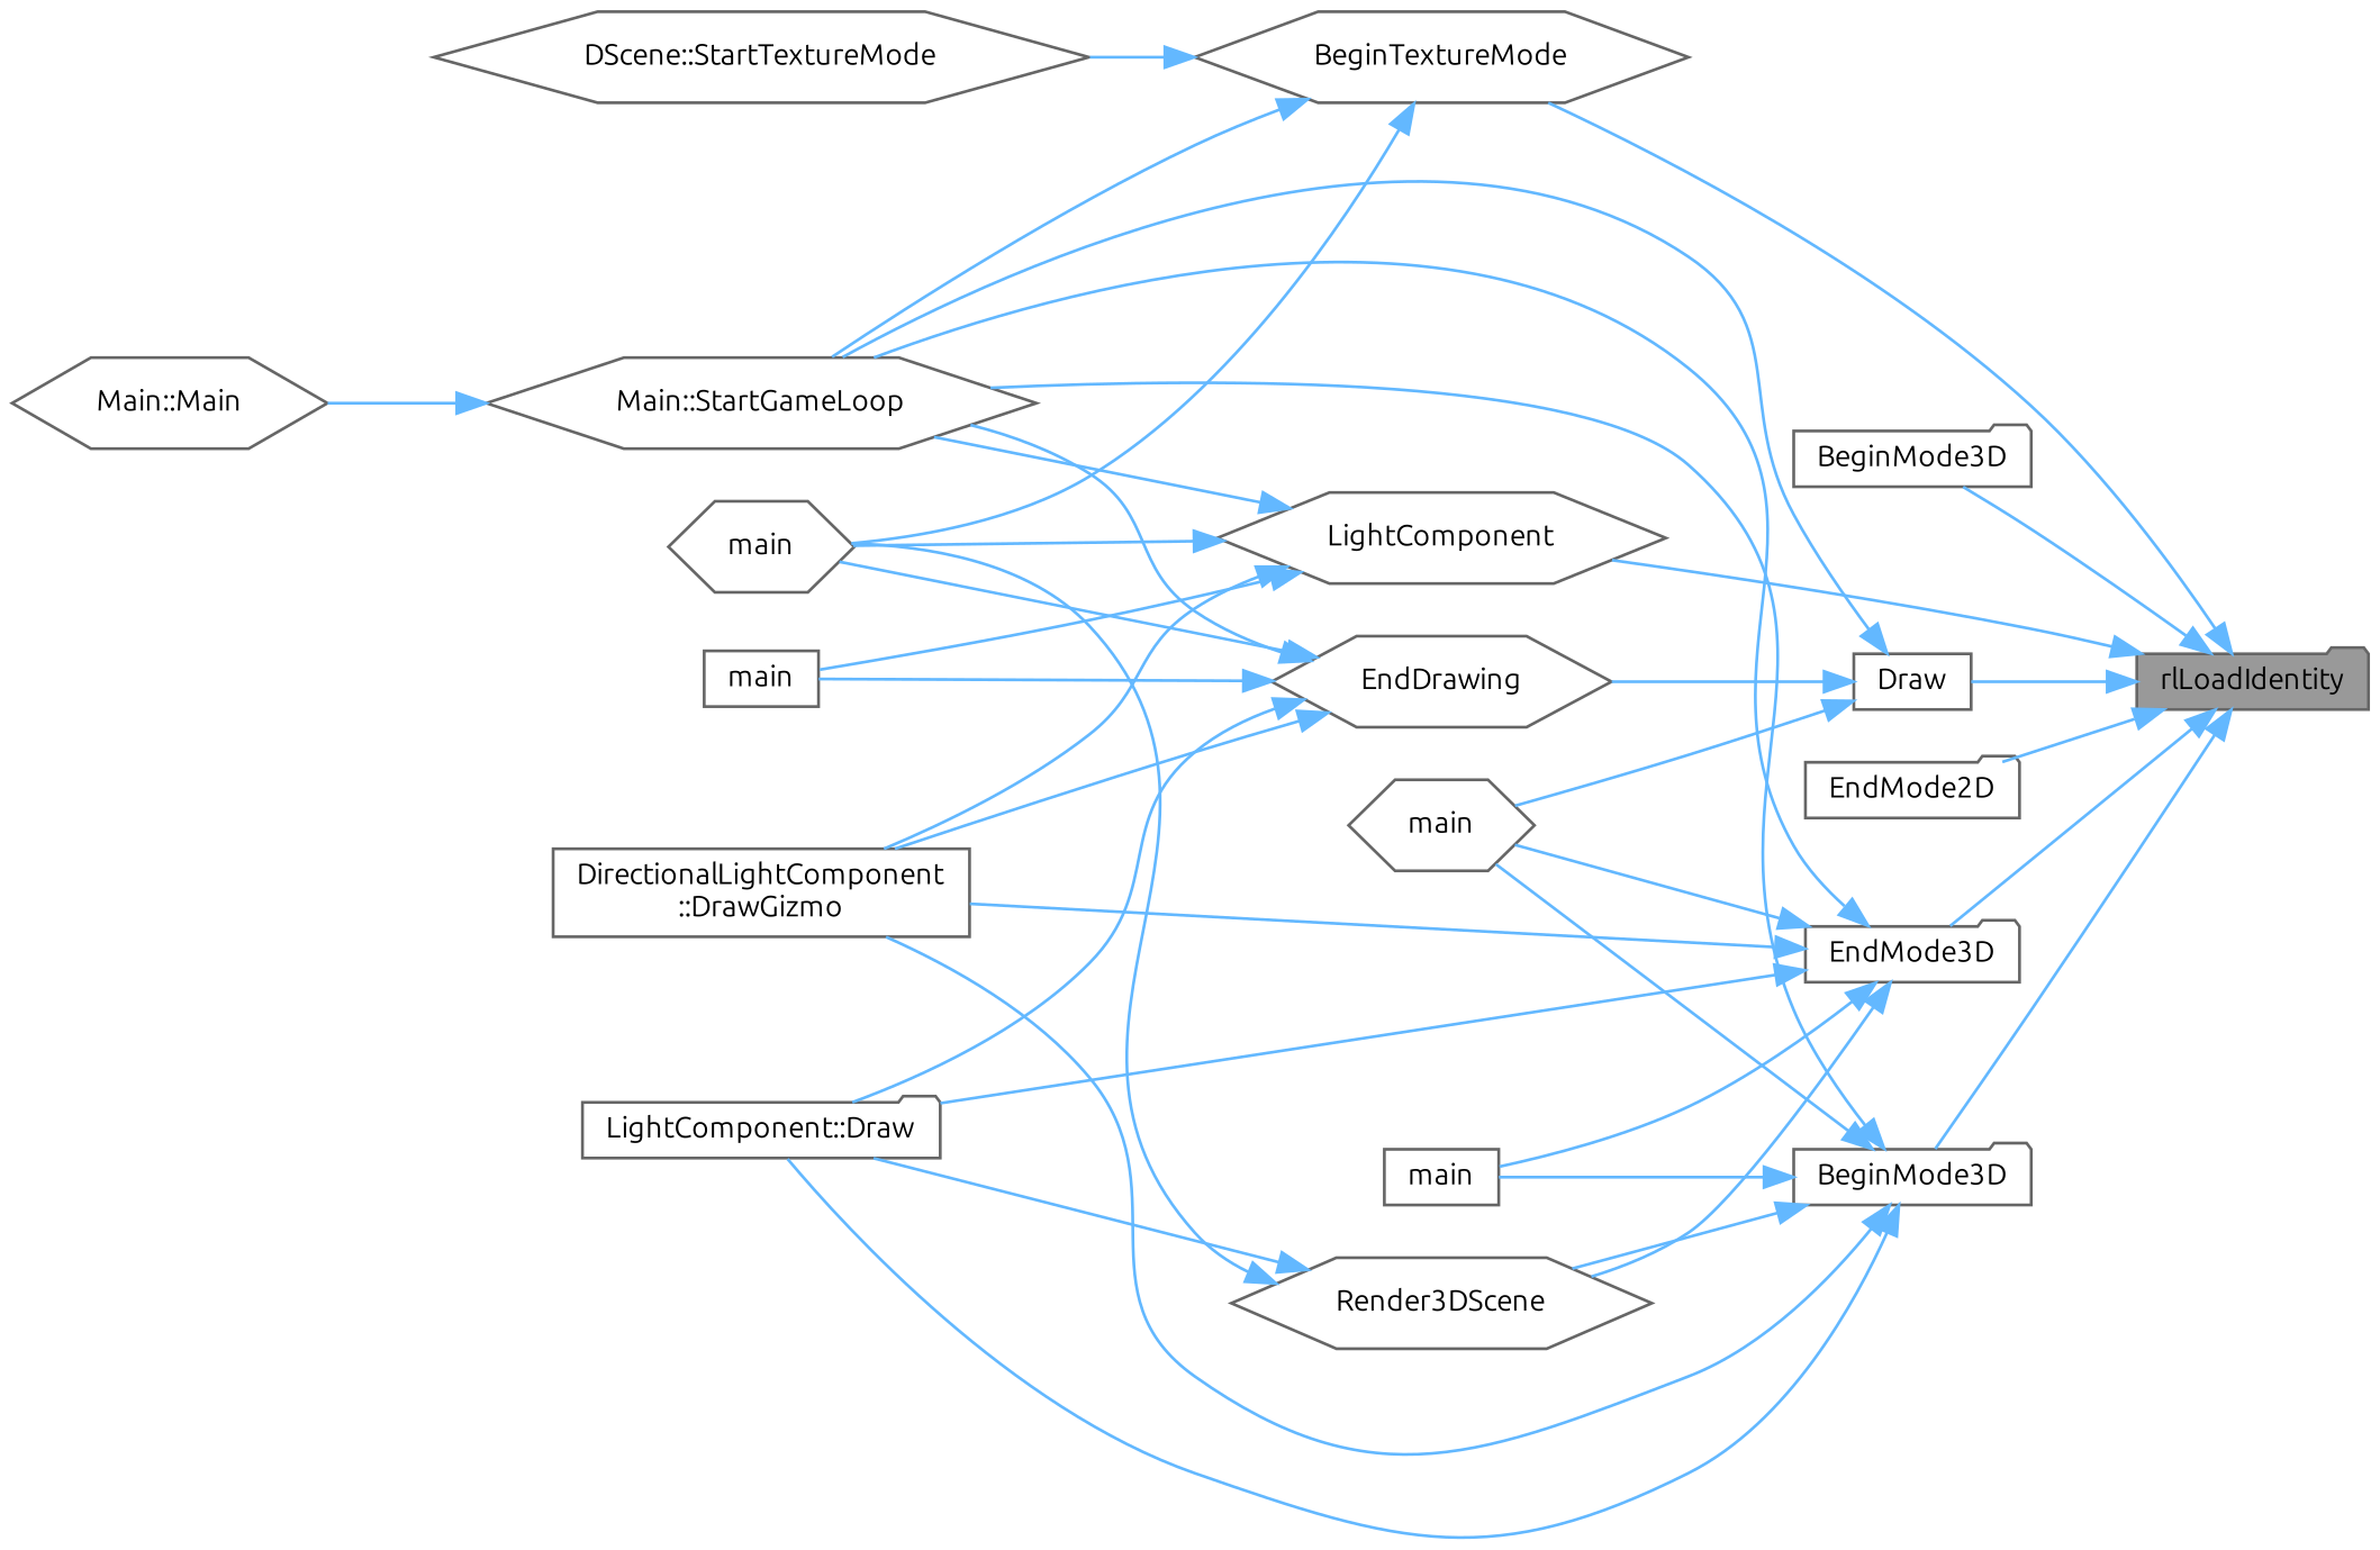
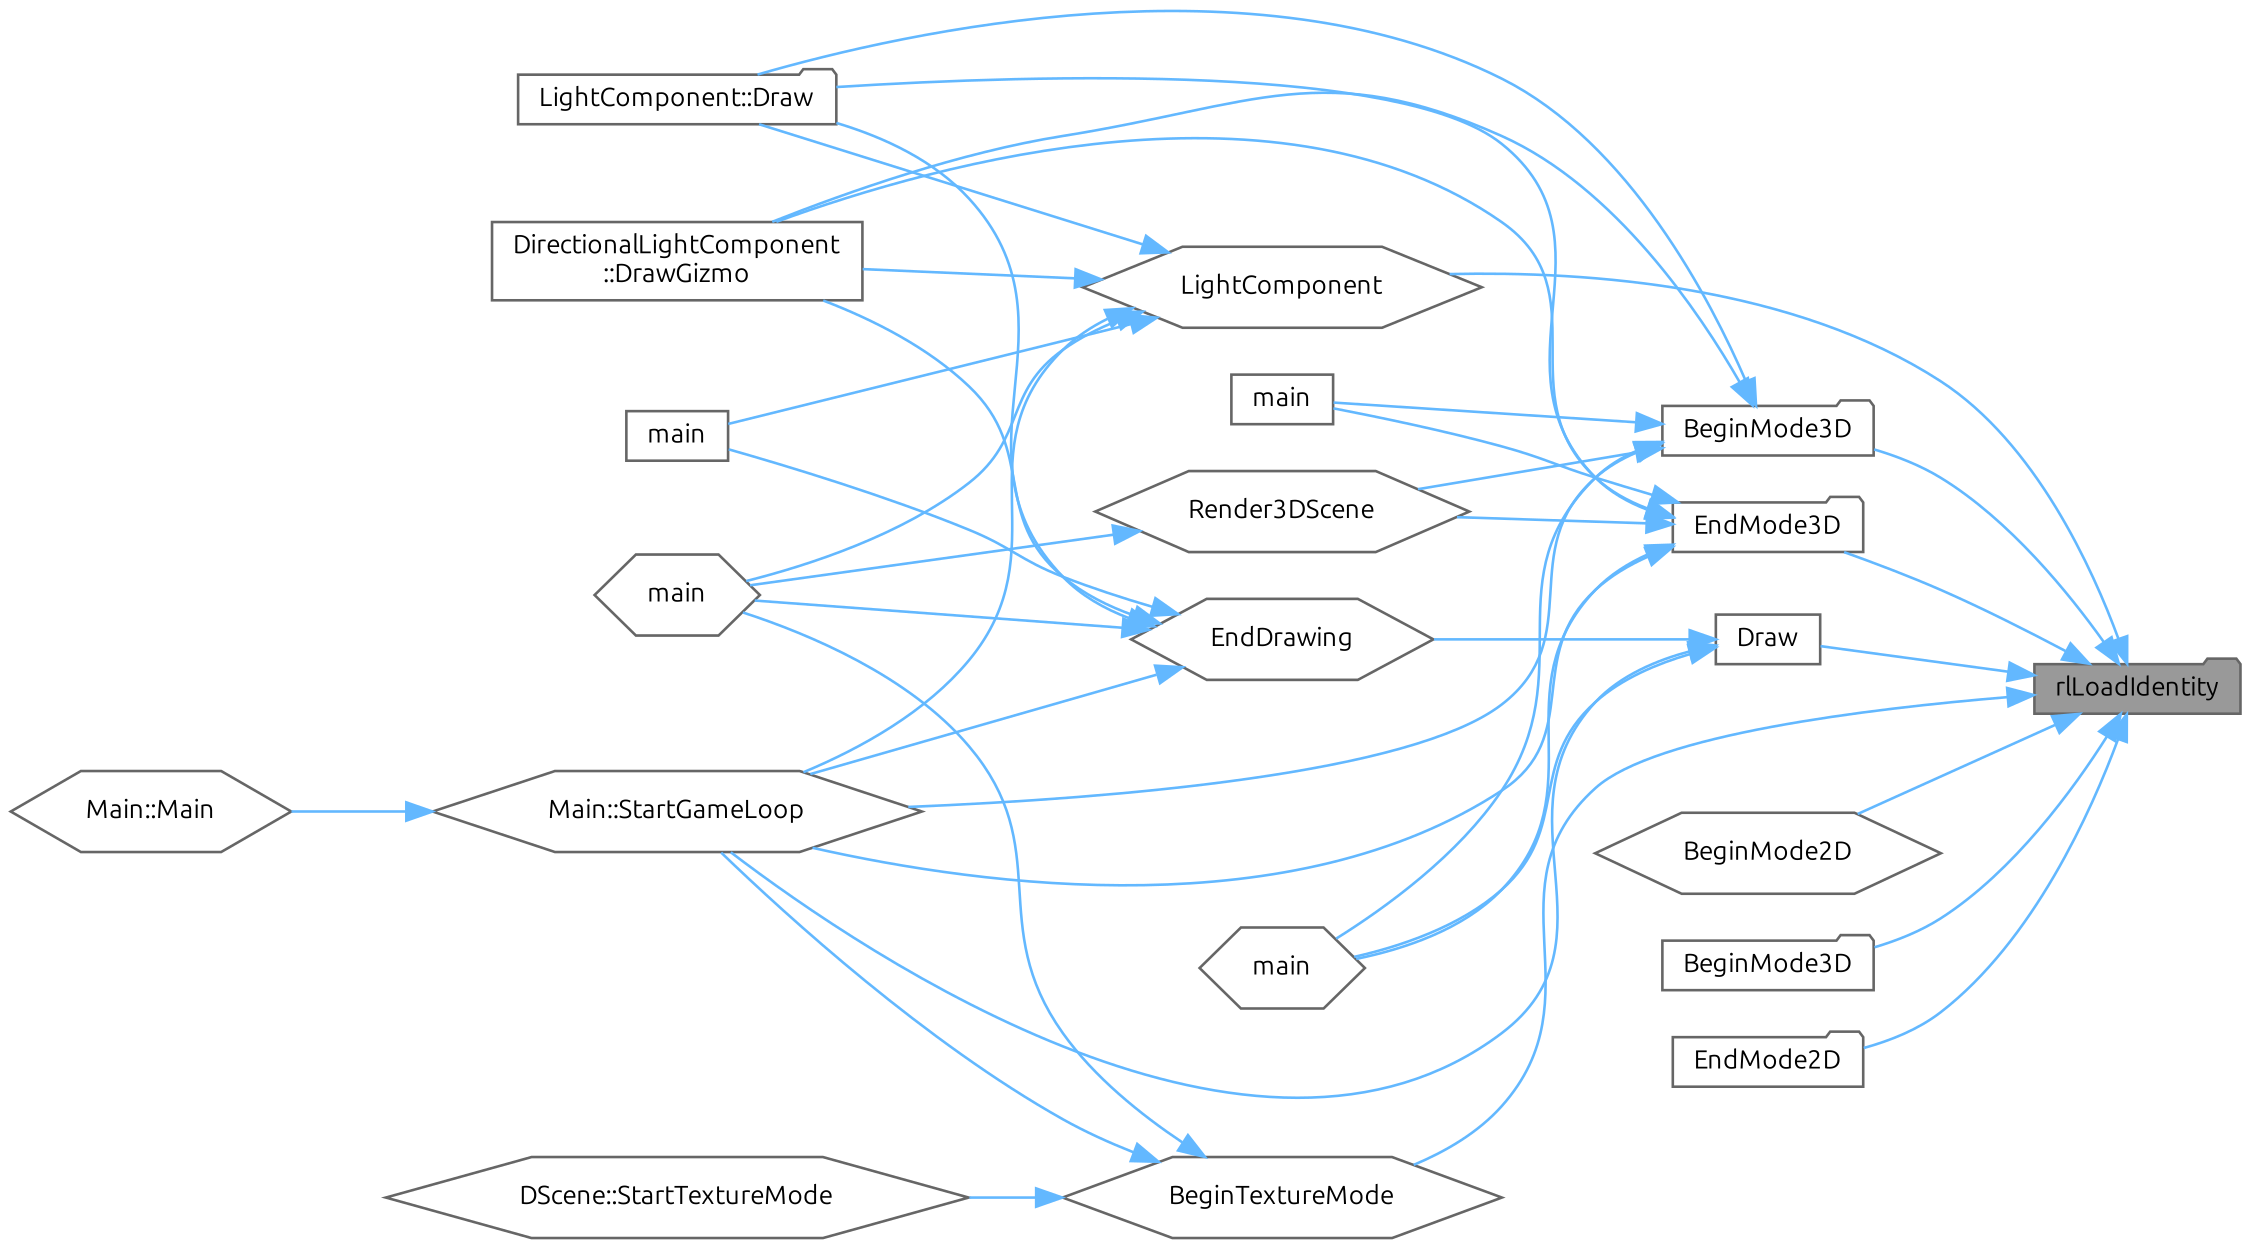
  digraph {
    fontname=Ubuntu
    rankdir=RL
    node [color=grey40 fillcolor=white fontname=Ubuntu fontsize=10 shape=hexagon style=filled]
    edge [color=steelblue1 dir=back fontname=Ubuntu fontsize=10 labelfontname=Helvetica labelfontsize=10 style=solid]
    n1 [color=gray40 fillcolor=grey60 fontcolor=black height=0.2 label=rlLoadIdentity shape=folder width=0.4]
    n2 [height=0.2 label=LightComponent width=0.4]
+   n3 [height=0.2 label=BeginMode2D width=0.4]
    n4 [height=0.2 label=BeginMode3D shape=folder width=0.4]
    n5 [height=0.2 label=BeginMode3D shape=folder width=0.4]
    n6 [height=0.2 label=BeginTextureMode width=0.4]
    n7 [height=0.2 label=EndMode2D shape=folder width=0.4]
    n8 [height=0.2 label=EndMode3D shape=folder width=0.4]
    n9 [height=0.2 label=Draw shape=box width=0.4]
    n10 [height=0.2 label="LightComponent::Draw" shape=folder width=0.4]
    n11 [height=0.2 label="DirectionalLightComponent\l::DrawGizmo" shape=box width=0.4]
    n12 [height=0.2 label=main shape=box width=0.4]
    n13 [height=0.2 label=main width=0.4]
    n14 [height=0.2 label="Main::StartGameLoop" width=0.4]
    n15 [height=0.2 label=main shape=box width=0.4]
    n16 [height=0.2 label=main width=0.4]
    n17 [height=0.2 label=Render3DScene width=0.4]
    n18 [height=0.2 label="DScene::StartTextureMode" width=0.4]
    n19 [height=0.2 label=EndDrawing width=0.4]
    n20 [height=0.2 label="Main::Main" width=0.4]
    n1 -> n2
+   n1 -> n3
    n1 -> n4
    n1 -> n5
    n1 -> n6
    n1 -> n7
    n1 -> n8
    n1 -> n9
-   n17 -> n10
+   n2 -> n10
    n2 -> n11
    n2 -> n12
    n2 -> n13
    n2 -> n14
    n5 -> n10
    n5 -> n11
    n5 -> n14
    n5 -> n15
    n5 -> n16
    n5 -> n17
    n6 -> n13
    n6 -> n14
    n6 -> n18
    n8 -> n10
    n8 -> n11
    n8 -> n14
    n8 -> n15
    n8 -> n16
    n8 -> n17
    n9 -> n14
    n9 -> n16
    n9 -> n19
    n14 -> n20
    n17 -> n13
    n19 -> n10
    n19 -> n11
    n19 -> n12
    n19 -> n13
    n19 -> n14
  }
